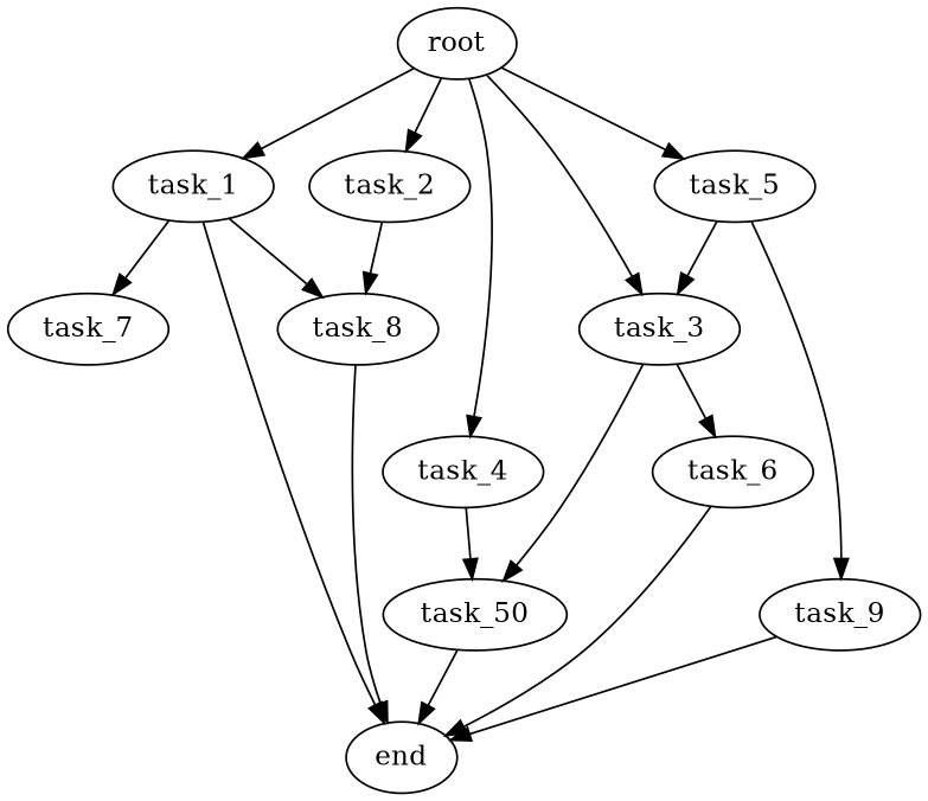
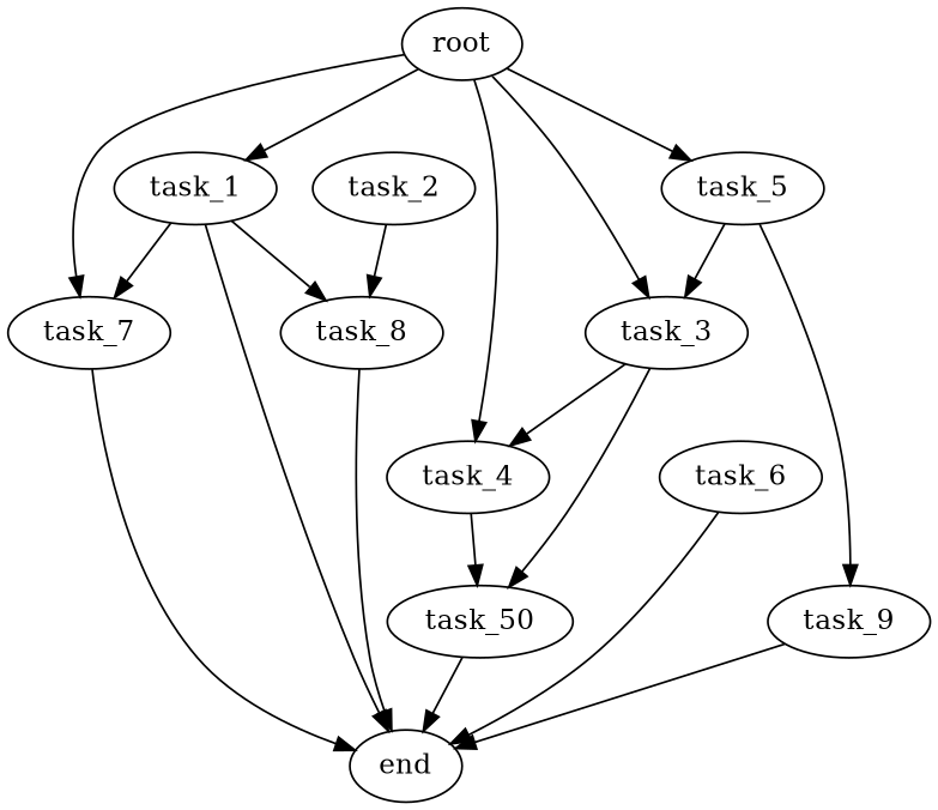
  digraph {
    root
    task_1
    task_2
    task_3
    task_4
    task_5
    task_7
    task_8
    end
    task_6
    n11 [label=task_50]
    task_9
    root -> task_1
-   root -> task_2
+   root -> task_7
    root -> task_3
    root -> task_4
    root -> task_5
    task_1 -> task_7
    task_1 -> task_8
    task_1 -> end
    task_2 -> task_8
-   task_3 -> task_6
+   task_3 -> task_4
    task_3 -> n11
    task_4 -> n11
    task_5 -> task_3
    task_5 -> task_9
+   task_7 -> end
    task_8 -> end
    task_6 -> end
    n11 -> end
    task_9 -> end
  }
